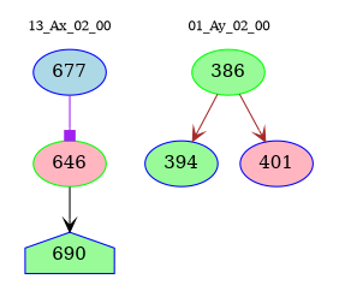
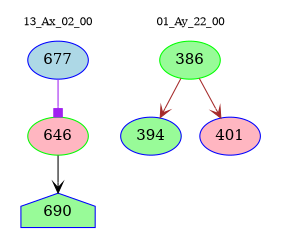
  digraph {
    node [color=blue fillcolor=palegreen shape=ellipse style=filled]
    edge [arrowhead=vee color=brown]
    n1 [fillcolor=lightblue label=677]
    n2 [color=green fillcolor=lightpink label=646]
    n3 [label=690 shape=house]
    n4 [label=394]
    n5 [color=green label=386]
    n6 [fillcolor=lightpink label=401]
    subgraph cluster_1 {
      color=white
      fontsize=10
      label="13_Ax_02_00"
      n1
      n2
      n3
    }
    subgraph cluster_2 {
      color=white
      fontsize=10
-     label="01_Ay_02_00"
+     label="01_Ay_22_00"
      n4
      n5
      n6
    }
    n1 -> n2 [arrowhead=box color=purple]
    n2 -> n3 [color=black]
    n5 -> n4
    n5 -> n6
  }
